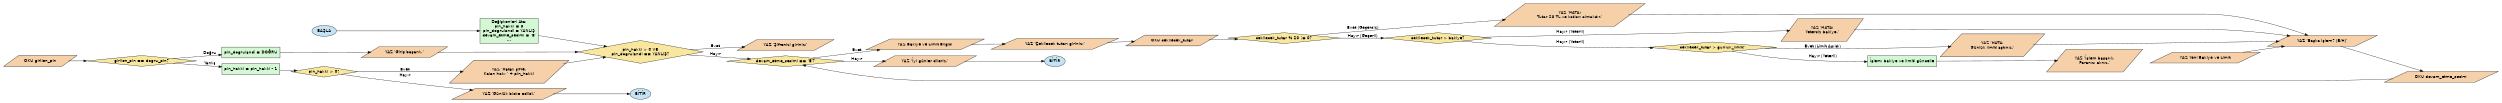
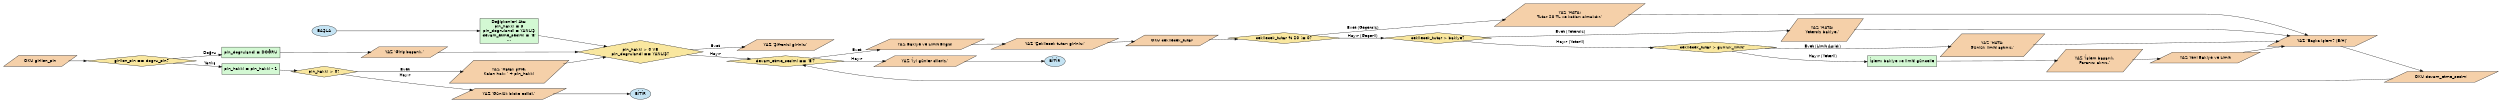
  digraph {
    rankdir=LR
    node [fillcolor="#f5d0a9" fontname=Helvetica shape=parallelogram style=filled]
    edge [fontname=Helvetica]
    n1 [fillcolor="#c4e3f3" label="BAŞLA" shape=oval]
    n2 [fillcolor="#d3f8d3" label="Değişkenleri Ata:\npin_hakki = 3\npin_dogrulandi = YANLIŞ\ndevam_etme_secimi = 'E'\n..." shape=box]
    n3 [fillcolor="#f9e79f" label="pin_hakki > 0 VE\npin_dogrulandi == YANLIŞ?" shape=diamond]
    n4 [fillcolor="#c4e3f3" label="BİTİR" shape=oval]
    n5 [fillcolor="#c4e3f3" label="BİTİR" shape=oval]
    n6 [label="YAZ 'Şifrenizi giriniz:'"]
    n7 [label="OKU girilen_pin"]
    n8 [fillcolor="#f9e79f" label="girilen_pin == dogru_pin?" shape=diamond]
    n9 [fillcolor="#d3f8d3" label="pin_dogrulandi = DOĞRU" shape=box]
    n10 [fillcolor="#d3f8d3" label="pin_hakki = pin_hakki - 1" shape=box]
    n11 [label="YAZ 'Giriş başarılı.'"]
    n12 [fillcolor="#f9e79f" label="devam_etme_secimi == 'E'?" shape=diamond]
    n13 [label="YAZ 'Hatalı şifre.\nKalan hak: ' + pin_hakki"]
    n14 [label="YAZ 'Günlük bloke edildi.'"]
    n15 [label="YAZ Bakiye ve Limit Bilgisi"]
    n16 [label="YAZ 'Çekilecek tutarı giriniz:'"]
    n17 [label="OKU cekilecek_tutar"]
    n18 [fillcolor="#f9e79f" label="cekilecek_tutar % 20 != 0?" shape=diamond]
    n19 [label="YAZ 'HATA:\nTutar 20 TL ve katları olmalıdır.'"]
    n20 [fillcolor="#f9e79f" label="cekilecek_tutar > bakiye?" shape=diamond]
    n21 [label="YAZ 'Başka işlem? (E/H)'"]
    n22 [label="OKU devam_etme_secimi"]
    n23 [label="YAZ 'HATA:\nYetersiz bakiye.'"]
    n24 [label="YAZ 'HATA:\nGünlük limiti aştınız.'"]
    n25 [label="YAZ 'İşlem başarılı.\nParanızı alınız.'"]
    n26 [label="YAZ Yeni Bakiye ve Limit"]
    n27 [label="YAZ 'İyi günler dileriz.'"]
    n28 [fillcolor="#f9e79f" label="pin_hakki > 0?" shape=diamond]
    n29 [fillcolor="#d3f8d3" label="İşlem: bakiye ve limiti güncelle" shape=box]
    n30 [fillcolor="#f9e79f" label="cekilecek_tutar > gunluk_limit?" shape=diamond]
    n1 -> n2
    n2 -> n3
    n3 -> n6 [label=" Evet"]
    n3 -> n12 [label=" Hayır"]
    n7 -> n8
    n8 -> n9 [label=" Doğru"]
    n8 -> n10 [label=" Yanlış"]
    n9 -> n11
    n10 -> n28
    n11 -> n3
    n12 -> n15 [label=" Evet"]
    n12 -> n27 [label=" Hayır"]
    n13 -> n3
    n14 -> n5
    n15 -> n16
    n16 -> n17
    n17 -> n18
    n18 -> n19 [label=" Evet (Geçersiz)"]
    n18 -> n20 [label=" Hayır (Geçerli)"]
    n19 -> n21
-   n20 -> n23 [label=" Hayır (Yeterli)"]
+   n20 -> n23 [label=" Evet (Yetersiz)"]
    n20 -> n30 [label=" Hayır (Yeterli)"]
    n21 -> n22
    n22 -> n12
    n23 -> n21
    n24 -> n21
+   n25 -> n26
    n26 -> n21
    n27 -> n4
    n28 -> n13 [label=" Evet"]
    n28 -> n14 [label=" Hayır"]
    n29 -> n25
    n30 -> n24 [label=" Evet (Limit Aşıldı)"]
    n30 -> n29 [label=" Hayır (Yeterli)"]
  }
